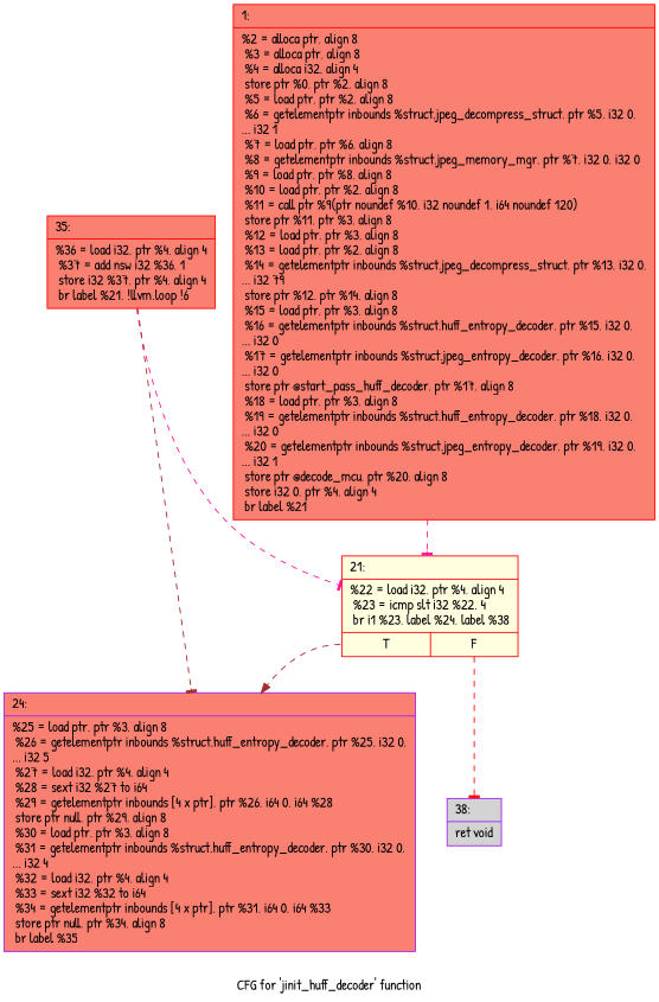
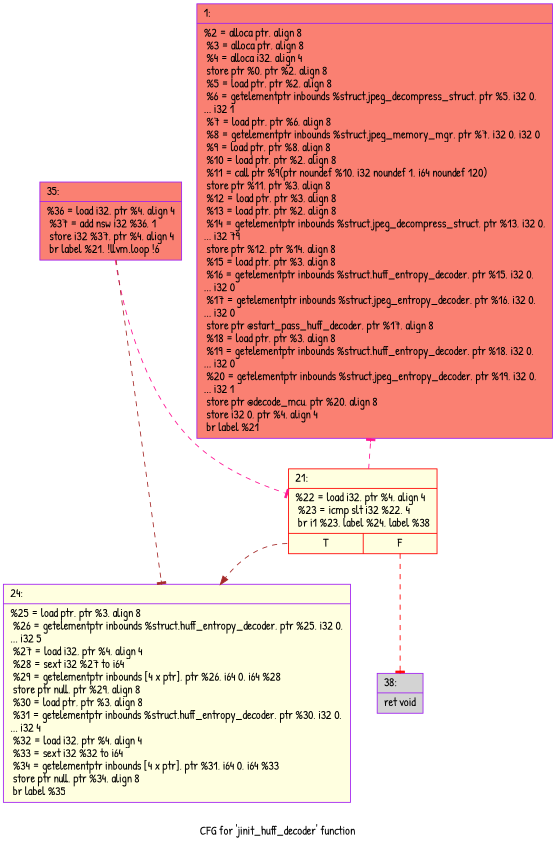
  digraph {
    fontname="Patrick Hand"
    label="CFG for 'jinit_huff_decoder' function"
    node [color=purple fillcolor=salmon fontname="Patrick Hand" shape=record style=filled]
    edge [arrowhead=tee color=deeppink fontname="Patrick Hand" style=dashed]
-   n1 [color=red label="{1:\l|  %2 = alloca ptr, align 8\l  %3 = alloca ptr, align 8\l  %4 = alloca i32, align 4\l  store ptr %0, ptr %2, align 8\l  %5 = load ptr, ptr %2, align 8\l  %6 = getelementptr inbounds %struct.jpeg_decompress_struct, ptr %5, i32 0,\l... i32 1\l  %7 = load ptr, ptr %6, align 8\l  %8 = getelementptr inbounds %struct.jpeg_memory_mgr, ptr %7, i32 0, i32 0\l  %9 = load ptr, ptr %8, align 8\l  %10 = load ptr, ptr %2, align 8\l  %11 = call ptr %9(ptr noundef %10, i32 noundef 1, i64 noundef 120)\l  store ptr %11, ptr %3, align 8\l  %12 = load ptr, ptr %3, align 8\l  %13 = load ptr, ptr %2, align 8\l  %14 = getelementptr inbounds %struct.jpeg_decompress_struct, ptr %13, i32 0,\l... i32 79\l  store ptr %12, ptr %14, align 8\l  %15 = load ptr, ptr %3, align 8\l  %16 = getelementptr inbounds %struct.huff_entropy_decoder, ptr %15, i32 0,\l... i32 0\l  %17 = getelementptr inbounds %struct.jpeg_entropy_decoder, ptr %16, i32 0,\l... i32 0\l  store ptr @start_pass_huff_decoder, ptr %17, align 8\l  %18 = load ptr, ptr %3, align 8\l  %19 = getelementptr inbounds %struct.huff_entropy_decoder, ptr %18, i32 0,\l... i32 0\l  %20 = getelementptr inbounds %struct.jpeg_entropy_decoder, ptr %19, i32 0,\l... i32 1\l  store ptr @decode_mcu, ptr %20, align 8\l  store i32 0, ptr %4, align 4\l  br label %21\l}"]
+   n1 [label="{1:\l|  %2 = alloca ptr, align 8\l  %3 = alloca ptr, align 8\l  %4 = alloca i32, align 4\l  store ptr %0, ptr %2, align 8\l  %5 = load ptr, ptr %2, align 8\l  %6 = getelementptr inbounds %struct.jpeg_decompress_struct, ptr %5, i32 0,\l... i32 1\l  %7 = load ptr, ptr %6, align 8\l  %8 = getelementptr inbounds %struct.jpeg_memory_mgr, ptr %7, i32 0, i32 0\l  %9 = load ptr, ptr %8, align 8\l  %10 = load ptr, ptr %2, align 8\l  %11 = call ptr %9(ptr noundef %10, i32 noundef 1, i64 noundef 120)\l  store ptr %11, ptr %3, align 8\l  %12 = load ptr, ptr %3, align 8\l  %13 = load ptr, ptr %2, align 8\l  %14 = getelementptr inbounds %struct.jpeg_decompress_struct, ptr %13, i32 0,\l... i32 79\l  store ptr %12, ptr %14, align 8\l  %15 = load ptr, ptr %3, align 8\l  %16 = getelementptr inbounds %struct.huff_entropy_decoder, ptr %15, i32 0,\l... i32 0\l  %17 = getelementptr inbounds %struct.jpeg_entropy_decoder, ptr %16, i32 0,\l... i32 0\l  store ptr @start_pass_huff_decoder, ptr %17, align 8\l  %18 = load ptr, ptr %3, align 8\l  %19 = getelementptr inbounds %struct.huff_entropy_decoder, ptr %18, i32 0,\l... i32 0\l  %20 = getelementptr inbounds %struct.jpeg_entropy_decoder, ptr %19, i32 0,\l... i32 1\l  store ptr @decode_mcu, ptr %20, align 8\l  store i32 0, ptr %4, align 4\l  br label %21\l}"]
    n2 [color=red fillcolor=lightyellow label="{21:\l|  %22 = load i32, ptr %4, align 4\l  %23 = icmp slt i32 %22, 4\l  br i1 %23, label %24, label %38\l|{<s0>T|<s1>F}}"]
-   n3 [label="{24:\l|  %25 = load ptr, ptr %3, align 8\l  %26 = getelementptr inbounds %struct.huff_entropy_decoder, ptr %25, i32 0,\l... i32 5\l  %27 = load i32, ptr %4, align 4\l  %28 = sext i32 %27 to i64\l  %29 = getelementptr inbounds [4 x ptr], ptr %26, i64 0, i64 %28\l  store ptr null, ptr %29, align 8\l  %30 = load ptr, ptr %3, align 8\l  %31 = getelementptr inbounds %struct.huff_entropy_decoder, ptr %30, i32 0,\l... i32 4\l  %32 = load i32, ptr %4, align 4\l  %33 = sext i32 %32 to i64\l  %34 = getelementptr inbounds [4 x ptr], ptr %31, i64 0, i64 %33\l  store ptr null, ptr %34, align 8\l  br label %35\l}"]
+   n3 [fillcolor=lightyellow label="{24:\l|  %25 = load ptr, ptr %3, align 8\l  %26 = getelementptr inbounds %struct.huff_entropy_decoder, ptr %25, i32 0,\l... i32 5\l  %27 = load i32, ptr %4, align 4\l  %28 = sext i32 %27 to i64\l  %29 = getelementptr inbounds [4 x ptr], ptr %26, i64 0, i64 %28\l  store ptr null, ptr %29, align 8\l  %30 = load ptr, ptr %3, align 8\l  %31 = getelementptr inbounds %struct.huff_entropy_decoder, ptr %30, i32 0,\l... i32 4\l  %32 = load i32, ptr %4, align 4\l  %33 = sext i32 %32 to i64\l  %34 = getelementptr inbounds [4 x ptr], ptr %31, i64 0, i64 %33\l  store ptr null, ptr %34, align 8\l  br label %35\l}"]
    n4 [fillcolor=lightgrey label="{38:\l|  ret void\l}"]
-   n5 [color=red label="{35:\l|  %36 = load i32, ptr %4, align 4\l  %37 = add nsw i32 %36, 1\l  store i32 %37, ptr %4, align 4\l  br label %21, !llvm.loop !6\l}"]
-   n1 -> n2
+   n5 [label="{35:\l|  %36 = load i32, ptr %4, align 4\l  %37 = add nsw i32 %36, 1\l  store i32 %37, ptr %4, align 4\l  br label %21, !llvm.loop !6\l}"]
+   n2 -> n1
    n2 -> n3 [arrowhead=normal color=brown tailport=s0]
    n2 -> n4 [color=red tailport=s1]
    n5 -> n2
    n5 -> n3 [color=brown]
  }
